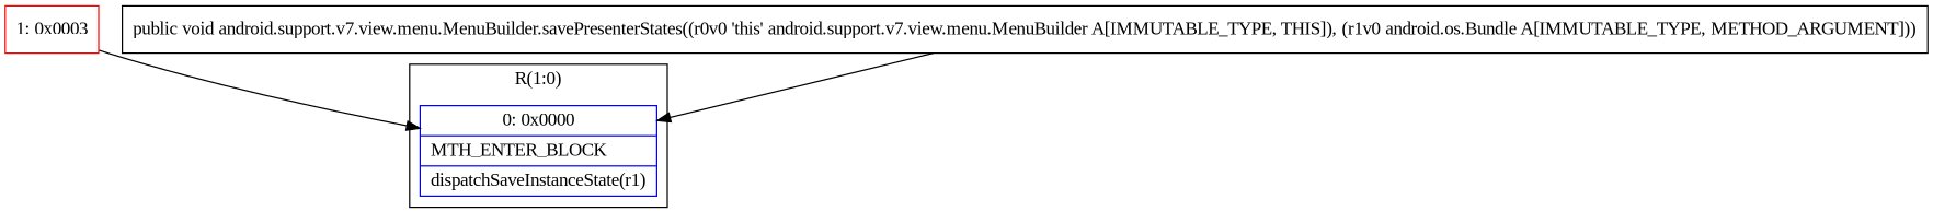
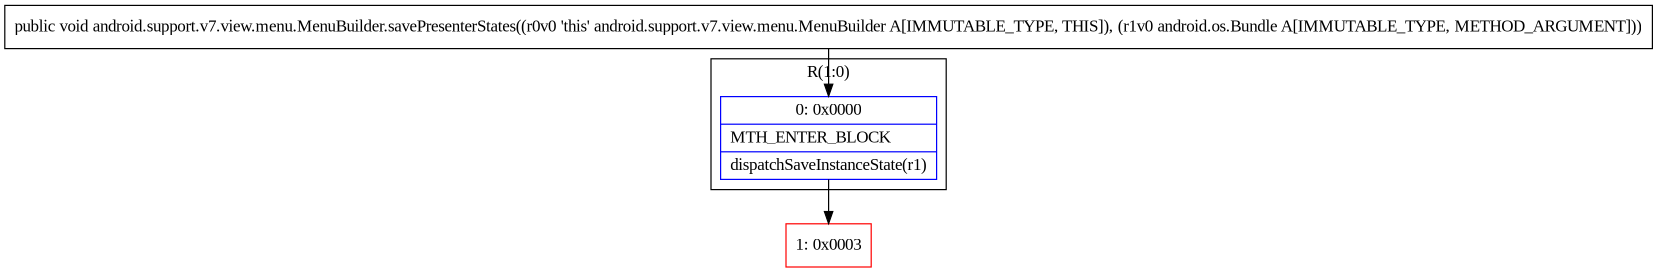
  digraph {
    fontname="Liberation Serif"
    node [shape=record fontname="Liberation Serif"]
    edge [fontname="Liberation Serif"]
    n1 [color=blue label="{0\:\ 0x0000|MTH_ENTER_BLOCK\l|dispatchSaveInstanceState(r1)\l}"]
    n2 [color=red label="{1\:\ 0x0003}"]
    n3 [label="{public void android.support.v7.view.menu.MenuBuilder.savePresenterStates((r0v0 'this' android.support.v7.view.menu.MenuBuilder A[IMMUTABLE_TYPE, THIS]), (r1v0 android.os.Bundle A[IMMUTABLE_TYPE, METHOD_ARGUMENT])) }"]
    subgraph cluster_1 {
      label="R(1:0)"
      n1
    }
-   n2 -> n1
+   n1 -> n2
    n3 -> n1
  }
